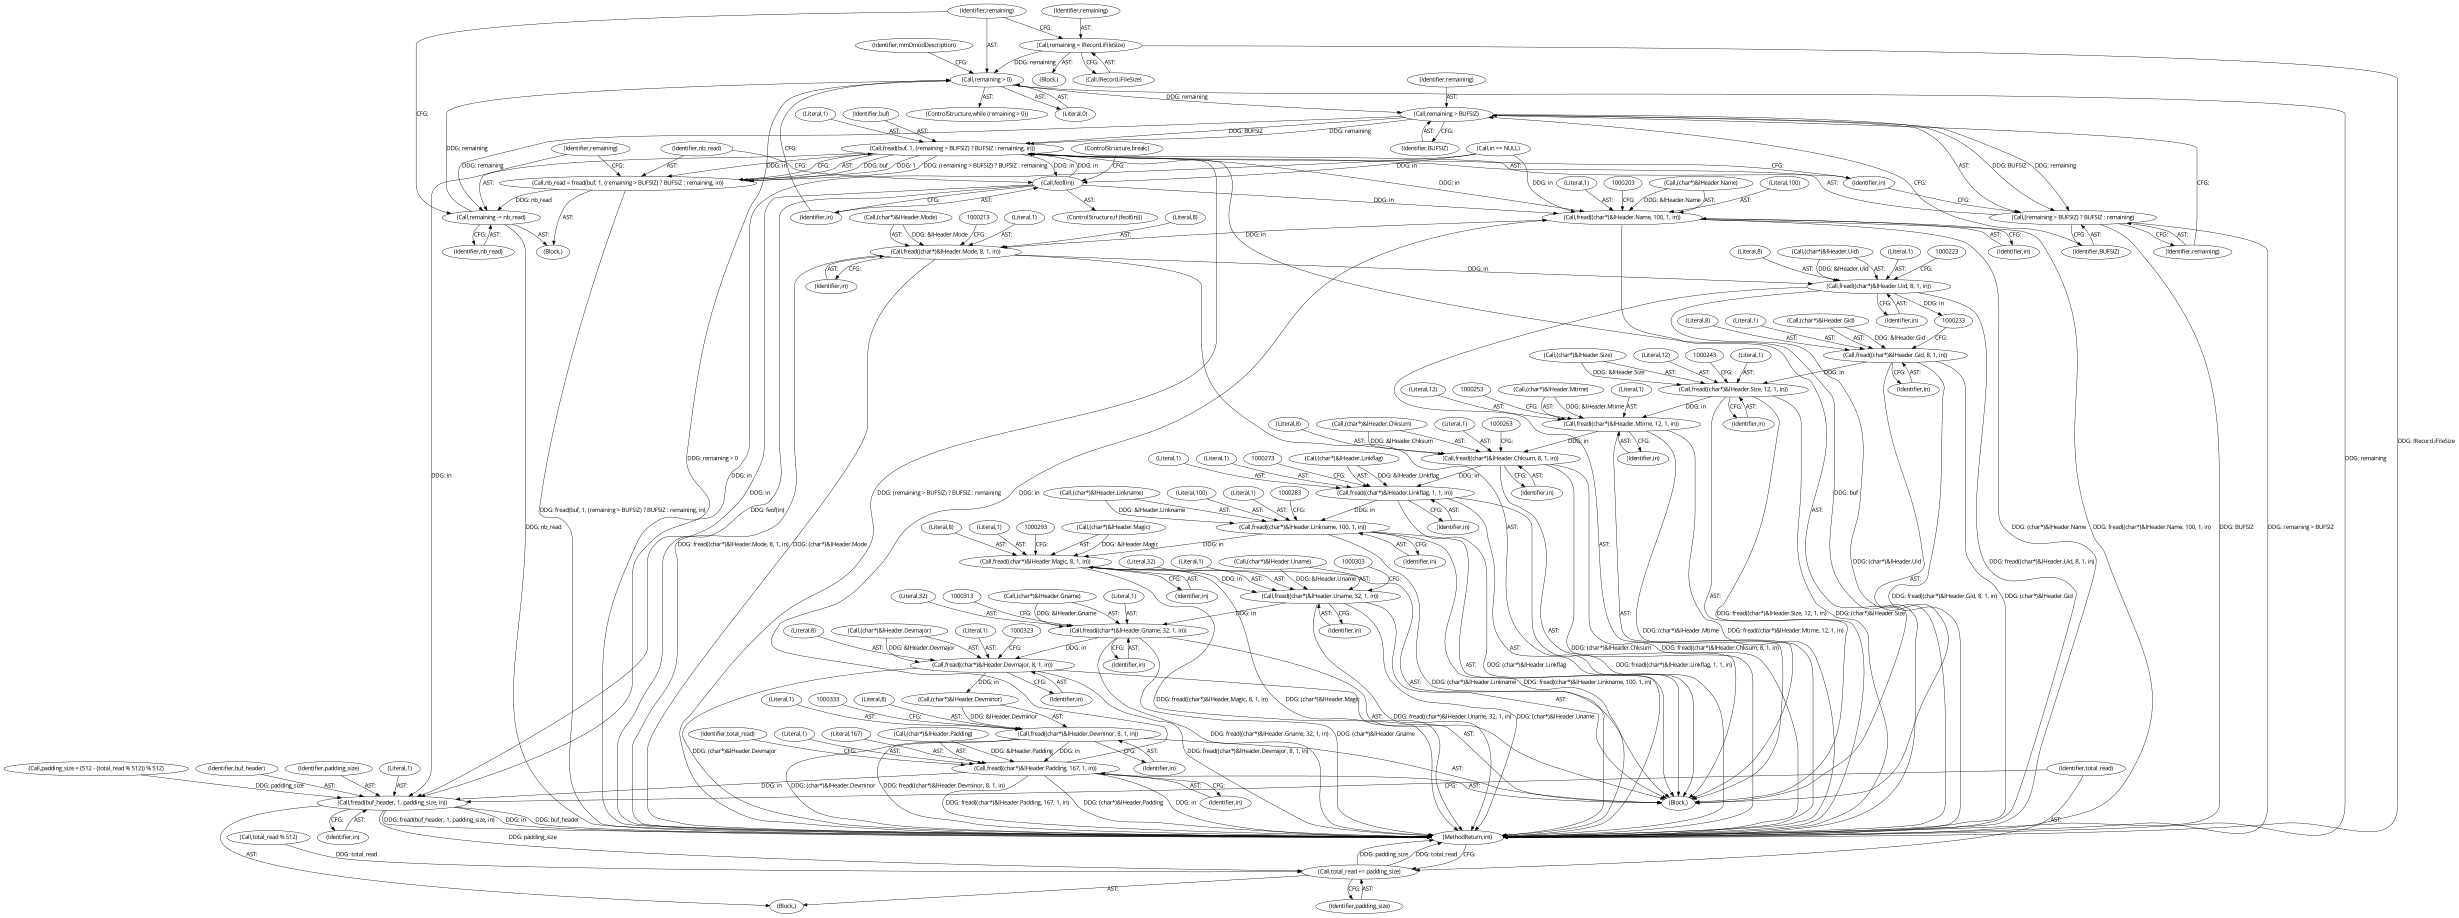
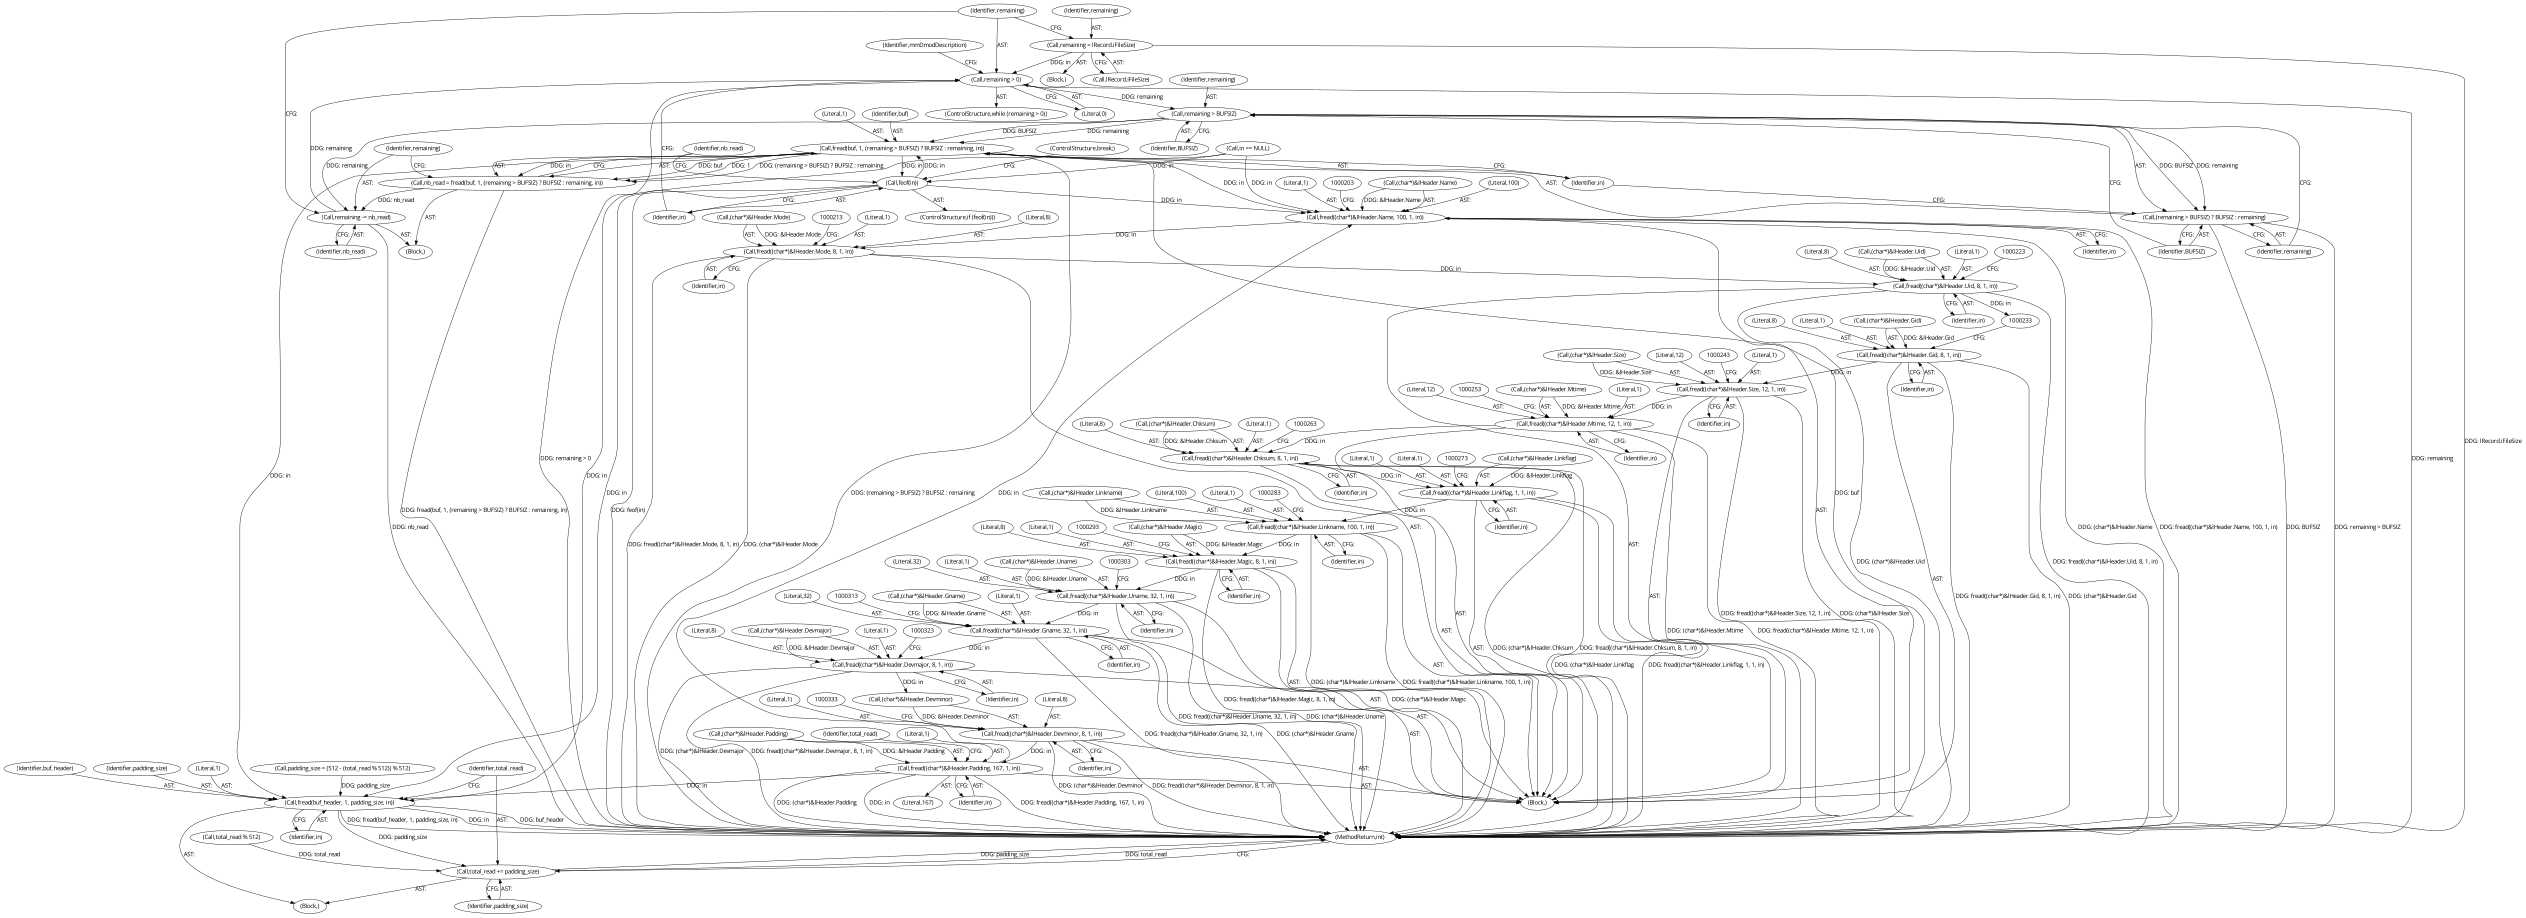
  digraph {
    fontname="Open Sans"
    node [fontname="Open Sans"]
    edge [fontname="Open Sans"]
    n1 [label="(Call,remaining = lRecord.iFileSize)"]
    n2 [label="(Call,remaining > 0)"]
    n3 [label="(Block,)"]
    n4 [label="(Call,lRecord.iFileSize)"]
    n5 [label="(MethodReturn,int)"]
    n6 [label="(Call,remaining > BUFSIZ)"]
    n7 [label="(ControlStructure,while (remaining > 0))"]
    n8 [label="(Literal,0)"]
    n9 [label="(Call,total_read += padding_size)"]
    n10 [label="(Call,fread(buf, 1, (remaining > BUFSIZ) ? BUFSIZ : remaining, in))"]
    n11 [label="(Call,remaining -= nb_read)"]
    n12 [label="(Call,(remaining > BUFSIZ) ? BUFSIZ : remaining)"]
    n13 [label="(Identifier,BUFSIZ)"]
    n14 [label="(Call,feof(in))"]
    n15 [label="(Call,fread((char*)&lHeader.Name, 100, 1, in))"]
    n16 [label="(Call,fread(buf_header, 1, padding_size, in))"]
    n17 [label="(Call,nb_read = fread(buf, 1, (remaining > BUFSIZ) ? BUFSIZ : remaining, in))"]
    n18 [label="(Identifier,in)"]
    n19 [label="(Block,)"]
    n20 [label="(Identifier,nb_read)"]
    n21 [label="(Identifier,BUFSIZ)"]
    n22 [label="(Identifier,remaining)"]
    n23 [label="(ControlStructure,if (feof(in)))"]
    n24 [label="(Identifier,in)"]
    n25 [label="(Call,fread((char*)&lHeader.Mode, 8, 1, in))"]
    n26 [label="(Block,)"]
    n27 [label="(Identifier,in)"]
    n28 [label="(Block,)"]
    n29 [label="(Identifier,in)"]
    n30 [label="(Call,fread((char*)&lHeader.Uid, 8, 1, in))"]
    n31 [label="(Identifier,in)"]
    n32 [label="(Identifier,in)"]
    1000233
    n34 [label="(Call,fread((char*)&lHeader.Gid, 8, 1, in))"]
    n35 [label="(Call,fread((char*)&lHeader.Size, 12, 1, in))"]
    n36 [label="(Identifier,in)"]
    n37 [label="(Call,fread((char*)&lHeader.Mtime, 12, 1, in))"]
    n38 [label="(Identifier,in)"]
    n39 [label="(Call,fread((char*)&lHeader.Chksum, 8, 1, in))"]
    n40 [label="(Identifier,in)"]
    n41 [label="(Call,fread((char*)&lHeader.Linkflag, 1, 1, in))"]
    n42 [label="(Identifier,in)"]
    n43 [label="(Call,fread((char*)&lHeader.Linkname, 100, 1, in))"]
    n44 [label="(Identifier,in)"]
    n45 [label="(Call,fread((char*)&lHeader.Magic, 8, 1, in))"]
    n46 [label="(Identifier,in)"]
    n47 [label="(Call,fread((char*)&lHeader.Uname, 32, 1, in))"]
    n48 [label="(Identifier,in)"]
    n49 [label="(Call,fread((char*)&lHeader.Gname, 32, 1, in))"]
    n50 [label="(Identifier,in)"]
    n51 [label="(Call,fread((char*)&lHeader.Devmajor, 8, 1, in))"]
    n52 [label="(Identifier,in)"]
    n53 [label="(Identifier,in)"]
    n54 [label="(Call,(char*)&lHeader.Devminor)"]
    n55 [label="(Call,fread((char*)&lHeader.Devminor, 8, 1, in))"]
    n56 [label="(Call,fread((char*)&lHeader.Padding, 167, 1, in))"]
    n57 [label="(Identifier,in)"]
    n58 [label="(Identifier,in)"]
    n59 [label="(Identifier,padding_size)"]
    n60 [label="(Literal,32)"]
    n61 [label="(Literal,1)"]
    n62 [label="(Identifier,remaining)"]
    n63 [label="(Identifier,mmDmodDescription)"]
    n64 [label="(Literal,1)"]
    n65 [label="(Call,(char*)&lHeader.Linkname)"]
    n66 [label="(Literal,1)"]
    n67 [label="(Literal,1)"]
    n68 [label="(Literal,8)"]
    n69 [label="(Identifier,total_read)"]
    n70 [label="(Identifier,padding_size)"]
    n71 [label="(Literal,8)"]
    n72 [label="(Call,total_read % 512)"]
    n73 [label="(Call,(char*)&lHeader.Size)"]
    n74 [label="(Literal,167)"]
    n75 [label="(Call,(char*)&lHeader.Linkflag)"]
    n76 [label="(Identifier,remaining)"]
    n77 [label="(Call,(char*)&lHeader.Uid)"]
    n78 [label="(Literal,8)"]
    n79 [label="(Call,(char*)&lHeader.Magic)"]
    n80 [label="(Call,(char*)&lHeader.Name)"]
    n81 [label="(Identifier,remaining)"]
    n82 [label="(Call,(char*)&lHeader.Mtime)"]
    n83 [label="(Call,(char*)&lHeader.Mode)"]
    n84 [label="(Identifier,remaining)"]
    n85 [label="(Identifier,nb_read)"]
    n86 [label="(Literal,1)"]
    n87 [label="(Literal,100)"]
    n88 [label="(Literal,8)"]
    n89 [label="(Literal,8)"]
    n90 [label="(Identifier,buf)"]
    n91 [label="(ControlStructure,break;)"]
    n92 [label="(Literal,1)"]
    n93 [label="(Literal,8)"]
    n94 [label="(Literal,1)"]
    n95 [label="(Call,(char*)&lHeader.Devmajor)"]
    n96 [label="(Literal,1)"]
    n97 [label="(Call,(char*)&lHeader.Padding)"]
    n98 [label="(Call,(char*)&lHeader.Chksum)"]
    n99 [label="(Literal,12)"]
    n100 [label="(Literal,100)"]
    n101 [label="(Literal,1)"]
    n102 [label="(Call,(char*)&lHeader.Gname)"]
    n103 [label="(Literal,1)"]
    n104 [label="(Literal,1)"]
    n105 [label="(Literal,12)"]
    n106 [label="(Literal,8)"]
    n107 [label="(Identifier,total_read)"]
    n108 [label="(Call,in == NULL)"]
    n109 [label="(Call,padding_size = (512 - (total_read % 512)) % 512)"]
    n110 [label="(Literal,1)"]
    n111 [label="(Call,(char*)&lHeader.Uname)"]
    n112 [label="(Literal,1)"]
    n113 [label="(Literal,1)"]
    n114 [label="(Literal,1)"]
    n115 [label="(Literal,1)"]
    n116 [label="(Call,(char*)&lHeader.Gid)"]
    n117 [label="(Literal,1)"]
    n118 [label="(Literal,1)"]
    n119 [label="(Literal,32)"]
    n120 [label="(Identifier,buf_header)"]
    1000203
    1000213
    1000223
    1000243
    1000253
    1000263
    1000273
    1000283
    1000293
    1000303
    1000313
    1000323
    1000333
-   n1 -> n2 [label="DDG: remaining"]
+   n1 -> n2 [label="DDG: in"]
    n1 -> n3 [label="AST: "]
    n1 -> n4 [label="CFG: "]
    n1 -> n5 [label="DDG: lRecord.iFileSize"]
    n2 -> n5 [label="DDG: remaining > 0"]
    n2 -> n5 [label="DDG: remaining"]
    n2 -> n6 [label="DDG: remaining"]
    n2 -> n7 [label="AST: "]
-   n2 -> n8 [label="AST: "]
+   n2 -> n8 [label="CFG: "]
    n4 -> n1 [label="AST: "]
    n5 -> n9 [label="CFG: "]
    n6 -> n10 [label="DDG: BUFSIZ"]
    n6 -> n10 [label="DDG: remaining"]
    n6 -> n11 [label="DDG: remaining"]
    n6 -> n12 [label="AST: "]
    n6 -> n12 [label="DDG: BUFSIZ"]
    n6 -> n12 [label="DDG: remaining"]
    n6 -> n13 [label="CFG: "]
    n8 -> n2 [label="AST: "]
    n9 -> n5 [label="DDG: padding_size"]
    n9 -> n5 [label="DDG: total_read"]
    n9 -> n28 [label="AST: "]
    n9 -> n59 [label="CFG: "]
    n10 -> n5 [label="DDG: buf"]
    n10 -> n5 [label="DDG: (remaining > BUFSIZ) ? BUFSIZ : remaining"]
    n10 -> n14 [label="DDG: in"]
    n10 -> n15 [label="DDG: in"]
    n10 -> n16 [label="DDG: in"]
    n10 -> n17 [label="AST: "]
    n10 -> n17 [label="DDG: buf"]
    n10 -> n17 [label="DDG: 1"]
    n10 -> n17 [label="DDG: (remaining > BUFSIZ) ? BUFSIZ : remaining"]
    n10 -> n17 [label="DDG: in"]
    n10 -> n18 [label="CFG: "]
    n11 -> n2 [label="DDG: remaining"]
    n11 -> n5 [label="DDG: nb_read"]
    n11 -> n19 [label="AST: "]
    n11 -> n20 [label="CFG: "]
    n12 -> n5 [label="DDG: BUFSIZ"]
    n12 -> n5 [label="DDG: remaining > BUFSIZ"]
    n12 -> n10 [label="AST: "]
    n12 -> n21 [label="CFG: "]
    n12 -> n22 [label="CFG: "]
    n13 -> n6 [label="AST: "]
    n14 -> n5 [label="DDG: feof(in)"]
    n14 -> n10 [label="DDG: in"]
    n14 -> n15 [label="DDG: in"]
    n14 -> n16 [label="DDG: in"]
    n14 -> n23 [label="AST: "]
    n14 -> n24 [label="CFG: "]
    n15 -> n5 [label="DDG: fread((char*)&lHeader.Name, 100, 1, in)"]
    n15 -> n5 [label="DDG: (char*)&lHeader.Name"]
    n15 -> n25 [label="DDG: in"]
    n15 -> n26 [label="AST: "]
    n15 -> n27 [label="CFG: "]
    n16 -> n5 [label="DDG: in"]
    n16 -> n5 [label="DDG: buf_header"]
    n16 -> n5 [label="DDG: fread(buf_header, 1, padding_size, in)"]
    n16 -> n9 [label="DDG: padding_size"]
    n16 -> n28 [label="AST: "]
    n16 -> n29 [label="CFG: "]
    n17 -> n5 [label="DDG: fread(buf, 1, (remaining > BUFSIZ) ? BUFSIZ : remaining, in)"]
    n17 -> n10 [label="CFG: "]
    n17 -> n11 [label="DDG: nb_read"]
    n17 -> n19 [label="AST: "]
    n18 -> n10 [label="AST: "]
    n18 -> n12 [label="CFG: "]
    n20 -> n11 [label="AST: "]
    n21 -> n6 [label="CFG: "]
    n21 -> n12 [label="AST: "]
    n22 -> n6 [label="CFG: "]
    n22 -> n12 [label="AST: "]
    n24 -> n2 [label="CFG: "]
    n24 -> n14 [label="AST: "]
    n25 -> n5 [label="DDG: fread((char*)&lHeader.Mode, 8, 1, in)"]
    n25 -> n5 [label="DDG: (char*)&lHeader.Mode"]
    n25 -> n26 [label="AST: "]
    n25 -> n30 [label="DDG: in"]
    n25 -> n31 [label="CFG: "]
    n27 -> n15 [label="AST: "]
    n29 -> n16 [label="AST: "]
    n30 -> n5 [label="DDG: (char*)&lHeader.Uid"]
    n30 -> n5 [label="DDG: fread((char*)&lHeader.Uid, 8, 1, in)"]
    n30 -> n26 [label="AST: "]
    n30 -> n32 [label="CFG: "]
    n30 -> 1000233 [label="DDG: in"]
    n31 -> n25 [label="AST: "]
    n32 -> n30 [label="AST: "]
    1000233 -> n34 [label="CFG: "]
    n34 -> n5 [label="DDG: fread((char*)&lHeader.Gid, 8, 1, in)"]
    n34 -> n5 [label="DDG: (char*)&lHeader.Gid"]
    n34 -> n26 [label="AST: "]
    n34 -> n35 [label="DDG: in"]
    n34 -> n36 [label="CFG: "]
    n35 -> n5 [label="DDG: fread((char*)&lHeader.Size, 12, 1, in)"]
    n35 -> n5 [label="DDG: (char*)&lHeader.Size"]
    n35 -> n26 [label="AST: "]
    n35 -> n37 [label="DDG: in"]
    n35 -> n38 [label="CFG: "]
    n36 -> n34 [label="AST: "]
    n37 -> n5 [label="DDG: (char*)&lHeader.Mtime"]
    n37 -> n5 [label="DDG: fread((char*)&lHeader.Mtime, 12, 1, in)"]
    n37 -> n26 [label="AST: "]
    n37 -> n39 [label="DDG: in"]
    n37 -> n40 [label="CFG: "]
    n38 -> n35 [label="AST: "]
    n39 -> n5 [label="DDG: fread((char*)&lHeader.Chksum, 8, 1, in)"]
    n39 -> n5 [label="DDG: (char*)&lHeader.Chksum"]
    n39 -> n26 [label="AST: "]
    n39 -> n41 [label="DDG: in"]
    n39 -> n42 [label="CFG: "]
    n40 -> n37 [label="AST: "]
    n41 -> n5 [label="DDG: (char*)&lHeader.Linkflag"]
    n41 -> n5 [label="DDG: fread((char*)&lHeader.Linkflag, 1, 1, in)"]
    n41 -> n26 [label="AST: "]
    n41 -> n43 [label="DDG: in"]
    n41 -> n44 [label="CFG: "]
    n42 -> n39 [label="AST: "]
    n43 -> n5 [label="DDG: (char*)&lHeader.Linkname"]
    n43 -> n5 [label="DDG: fread((char*)&lHeader.Linkname, 100, 1, in)"]
    n43 -> n26 [label="AST: "]
    n43 -> n45 [label="DDG: in"]
    n43 -> n46 [label="CFG: "]
    n44 -> n41 [label="AST: "]
    n45 -> n5 [label="DDG: (char*)&lHeader.Magic"]
    n45 -> n5 [label="DDG: fread((char*)&lHeader.Magic, 8, 1, in)"]
    n45 -> n26 [label="AST: "]
    n45 -> n47 [label="DDG: in"]
    n45 -> n48 [label="CFG: "]
    n46 -> n43 [label="AST: "]
    n47 -> n5 [label="DDG: fread((char*)&lHeader.Uname, 32, 1, in)"]
    n47 -> n5 [label="DDG: (char*)&lHeader.Uname"]
    n47 -> n26 [label="AST: "]
    n47 -> n49 [label="DDG: in"]
    n47 -> n50 [label="CFG: "]
    n48 -> n45 [label="AST: "]
    n49 -> n5 [label="DDG: fread((char*)&lHeader.Gname, 32, 1, in)"]
    n49 -> n5 [label="DDG: (char*)&lHeader.Gname"]
    n49 -> n26 [label="AST: "]
    n49 -> n51 [label="DDG: in"]
    n49 -> n52 [label="CFG: "]
    n50 -> n47 [label="AST: "]
    n51 -> n5 [label="DDG: (char*)&lHeader.Devmajor"]
    n51 -> n5 [label="DDG: fread((char*)&lHeader.Devmajor, 8, 1, in)"]
    n51 -> n26 [label="AST: "]
    n51 -> n53 [label="CFG: "]
    n51 -> n54 [label="DDG: in"]
    n52 -> n49 [label="AST: "]
    n53 -> n51 [label="AST: "]
    n54 -> n55 [label="AST: "]
    n54 -> n55 [label="DDG: &lHeader.Devminor"]
    n55 -> n5 [label="DDG: (char*)&lHeader.Devminor"]
    n55 -> n5 [label="DDG: fread((char*)&lHeader.Devminor, 8, 1, in)"]
    n55 -> n26 [label="AST: "]
    n55 -> n56 [label="DDG: in"]
    n55 -> n57 [label="CFG: "]
    n56 -> n5 [label="DDG: fread((char*)&lHeader.Padding, 167, 1, in)"]
    n56 -> n5 [label="DDG: (char*)&lHeader.Padding"]
    n56 -> n5 [label="DDG: in"]
    n56 -> n15 [label="DDG: in"]
    n56 -> n16 [label="DDG: in"]
    n56 -> n26 [label="AST: "]
    n56 -> n58 [label="CFG: "]
    n57 -> n55 [label="AST: "]
    n58 -> n56 [label="AST: "]
    n59 -> n9 [label="AST: "]
    n60 -> n47 [label="AST: "]
    n61 -> n35 [label="AST: "]
    n62 -> n1 [label="AST: "]
    n63 -> n2 [label="CFG: "]
    n64 -> n49 [label="AST: "]
    n65 -> n43 [label="AST: "]
    n65 -> n43 [label="DDG: &lHeader.Linkname"]
    n66 -> n25 [label="AST: "]
    n67 -> n56 [label="AST: "]
    n68 -> n25 [label="AST: "]
    n69 -> n9 [label="AST: "]
    n69 -> n16 [label="CFG: "]
    n70 -> n16 [label="AST: "]
    n71 -> n30 [label="AST: "]
    n72 -> n9 [label="DDG: total_read"]
    n73 -> n35 [label="AST: "]
    n73 -> n35 [label="DDG: &lHeader.Size"]
-   n74 -> n56 [label="AST: "]
+   n56 -> n74 [label="AST: "]
    n75 -> n41 [label="AST: "]
    n75 -> n41 [label="DDG: &lHeader.Linkflag"]
    n76 -> n11 [label="AST: "]
    n76 -> n17 [label="CFG: "]
    n77 -> n30 [label="AST: "]
    n77 -> n30 [label="DDG: &lHeader.Uid"]
    n78 -> n51 [label="AST: "]
    n79 -> n45 [label="AST: "]
    n79 -> n45 [label="DDG: &lHeader.Magic"]
    n80 -> n15 [label="AST: "]
    n80 -> n15 [label="DDG: &lHeader.Name"]
    n81 -> n1 [label="CFG: "]
    n81 -> n2 [label="AST: "]
    n81 -> n11 [label="CFG: "]
    n82 -> n37 [label="AST: "]
    n82 -> n37 [label="DDG: &lHeader.Mtime"]
    n83 -> n25 [label="AST: "]
    n83 -> n25 [label="DDG: &lHeader.Mode"]
    n84 -> n6 [label="AST: "]
    n85 -> n14 [label="CFG: "]
    n85 -> n17 [label="AST: "]
    n86 -> n37 [label="AST: "]
    n87 -> n43 [label="AST: "]
    n88 -> n39 [label="AST: "]
    n89 -> n45 [label="AST: "]
    n90 -> n10 [label="AST: "]
    n91 -> n14 [label="CFG: "]
    n92 -> n41 [label="AST: "]
    n93 -> n34 [label="AST: "]
    n94 -> n30 [label="AST: "]
    n95 -> n51 [label="AST: "]
    n95 -> n51 [label="DDG: &lHeader.Devmajor"]
    n96 -> n34 [label="AST: "]
    n97 -> n56 [label="AST: "]
    n97 -> n56 [label="DDG: &lHeader.Padding"]
    n98 -> n39 [label="AST: "]
    n98 -> n39 [label="DDG: &lHeader.Chksum"]
    n99 -> n37 [label="AST: "]
    n100 -> n15 [label="AST: "]
    n101 -> n10 [label="AST: "]
    n102 -> n49 [label="AST: "]
    n102 -> n49 [label="DDG: &lHeader.Gname"]
    n103 -> n16 [label="AST: "]
    n104 -> n39 [label="AST: "]
    n105 -> n35 [label="AST: "]
    n106 -> n55 [label="AST: "]
    n107 -> n56 [label="CFG: "]
    n108 -> n14 [label="DDG: in"]
    n108 -> n15 [label="DDG: in"]
    n108 -> n16 [label="DDG: in"]
    n109 -> n16 [label="DDG: padding_size"]
    n110 -> n47 [label="AST: "]
    n111 -> n47 [label="AST: "]
    n111 -> n47 [label="DDG: &lHeader.Uname"]
    n112 -> n55 [label="AST: "]
    n113 -> n43 [label="AST: "]
    n114 -> n15 [label="AST: "]
    n115 -> n45 [label="AST: "]
    n116 -> n34 [label="AST: "]
    n116 -> n34 [label="DDG: &lHeader.Gid"]
    n117 -> n41 [label="AST: "]
    n118 -> n51 [label="AST: "]
    n119 -> n49 [label="AST: "]
    n120 -> n16 [label="AST: "]
    1000203 -> n15 [label="CFG: "]
    1000213 -> n25 [label="CFG: "]
    1000223 -> n30 [label="CFG: "]
    1000243 -> n35 [label="CFG: "]
    1000253 -> n37 [label="CFG: "]
    1000263 -> n39 [label="CFG: "]
    1000273 -> n41 [label="CFG: "]
    1000283 -> n43 [label="CFG: "]
    1000293 -> n45 [label="CFG: "]
    1000303 -> n47 [label="CFG: "]
    1000313 -> n49 [label="CFG: "]
    1000323 -> n51 [label="CFG: "]
    1000333 -> n55 [label="CFG: "]
  }
